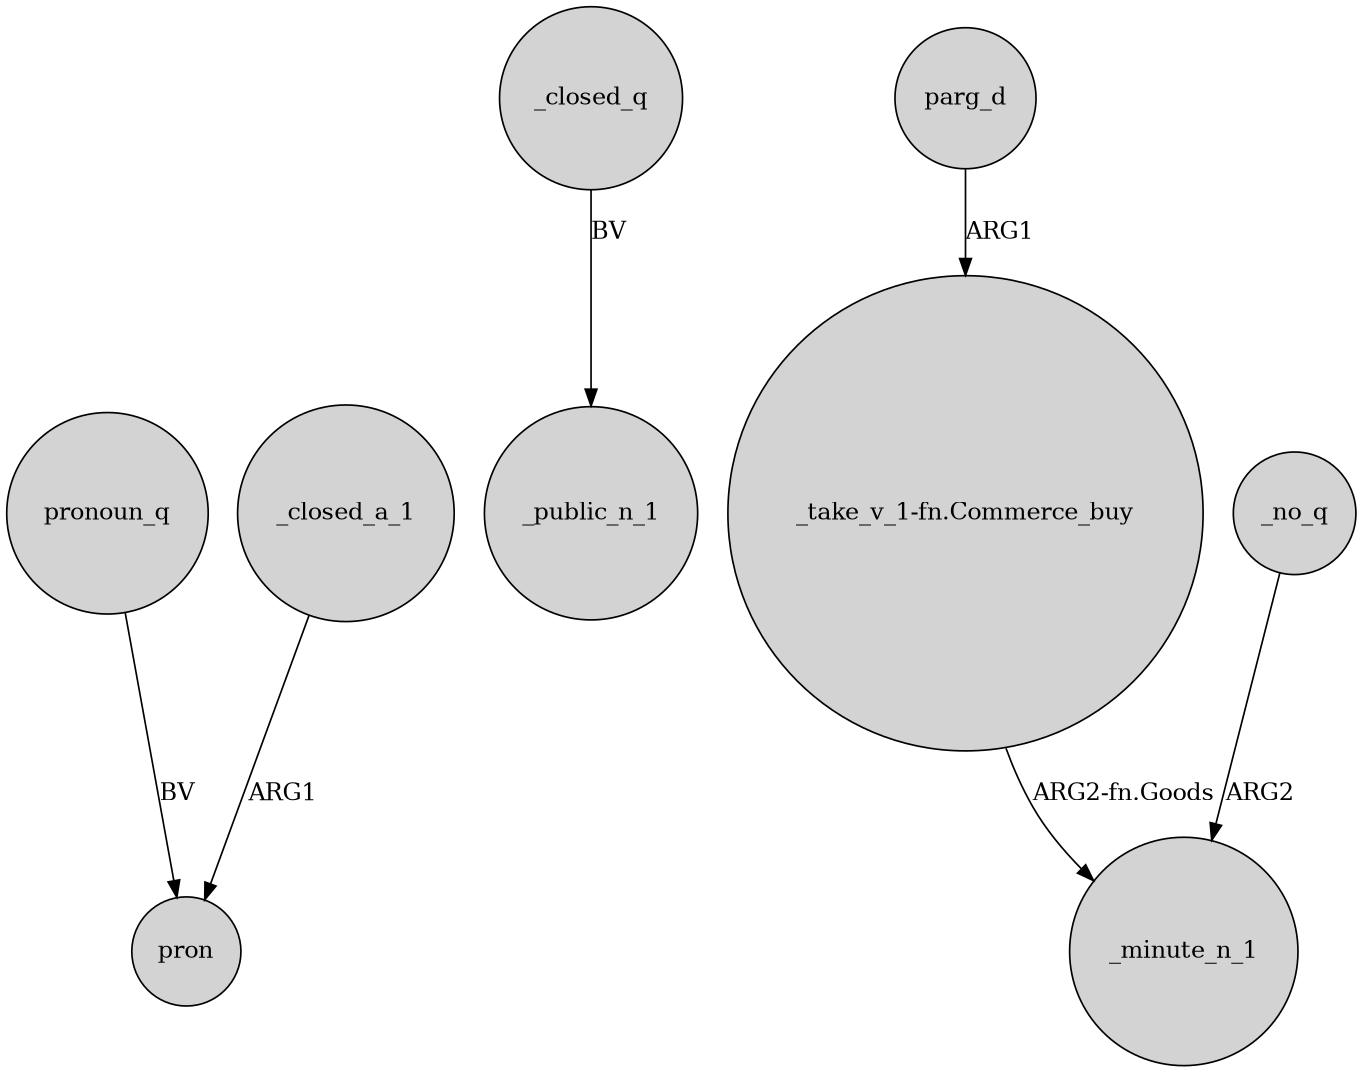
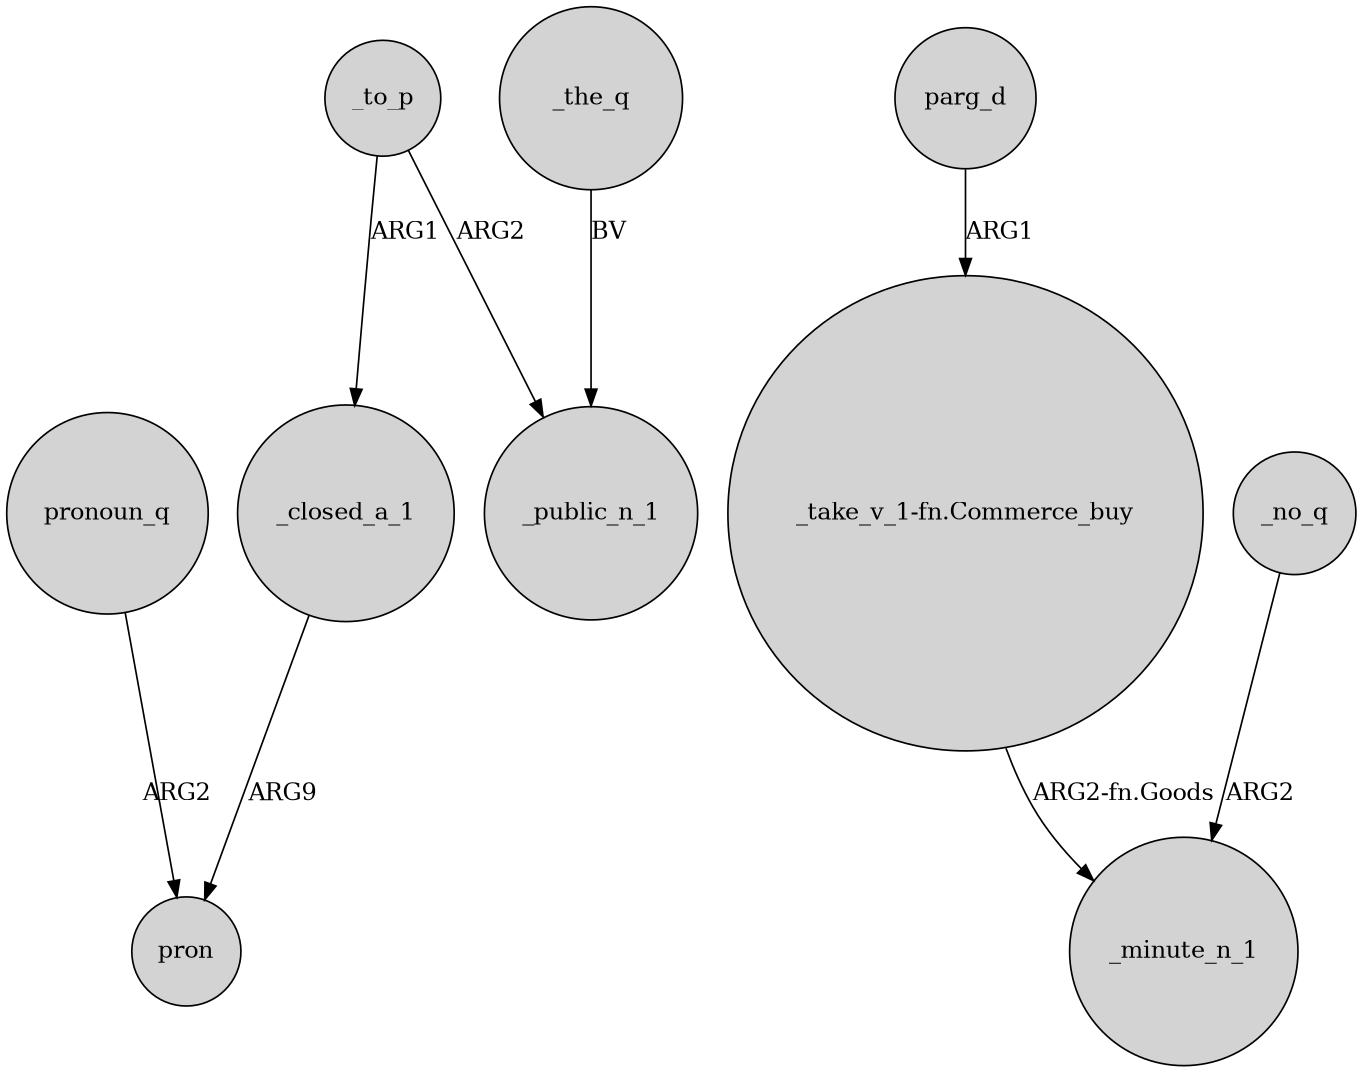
  digraph {
    node [shape=circle style=filled]
    _closed_a_1
    pron
+   _to_p
    _public_n_1
    parg_d
    "_take_v_1-fn.Commerce_buy"
    _minute_n_1
-   _the_q [label=_closed_q]
+   _the_q
    _no_q
    pronoun_q
-   _closed_a_1 -> pron [label=ARG1]
+   _closed_a_1 -> pron [label=ARG9]
+   _to_p -> _closed_a_1 [label=ARG1]
+   _to_p -> _public_n_1 [label=ARG2]
    parg_d -> "_take_v_1-fn.Commerce_buy" [label=ARG1]
    "_take_v_1-fn.Commerce_buy" -> _minute_n_1 [label="ARG2-fn.Goods"]
    _the_q -> _public_n_1 [label=BV]
    _no_q -> _minute_n_1 [label=ARG2]
-   pronoun_q -> pron [label=BV]
+   pronoun_q -> pron [label=ARG2]
  }
